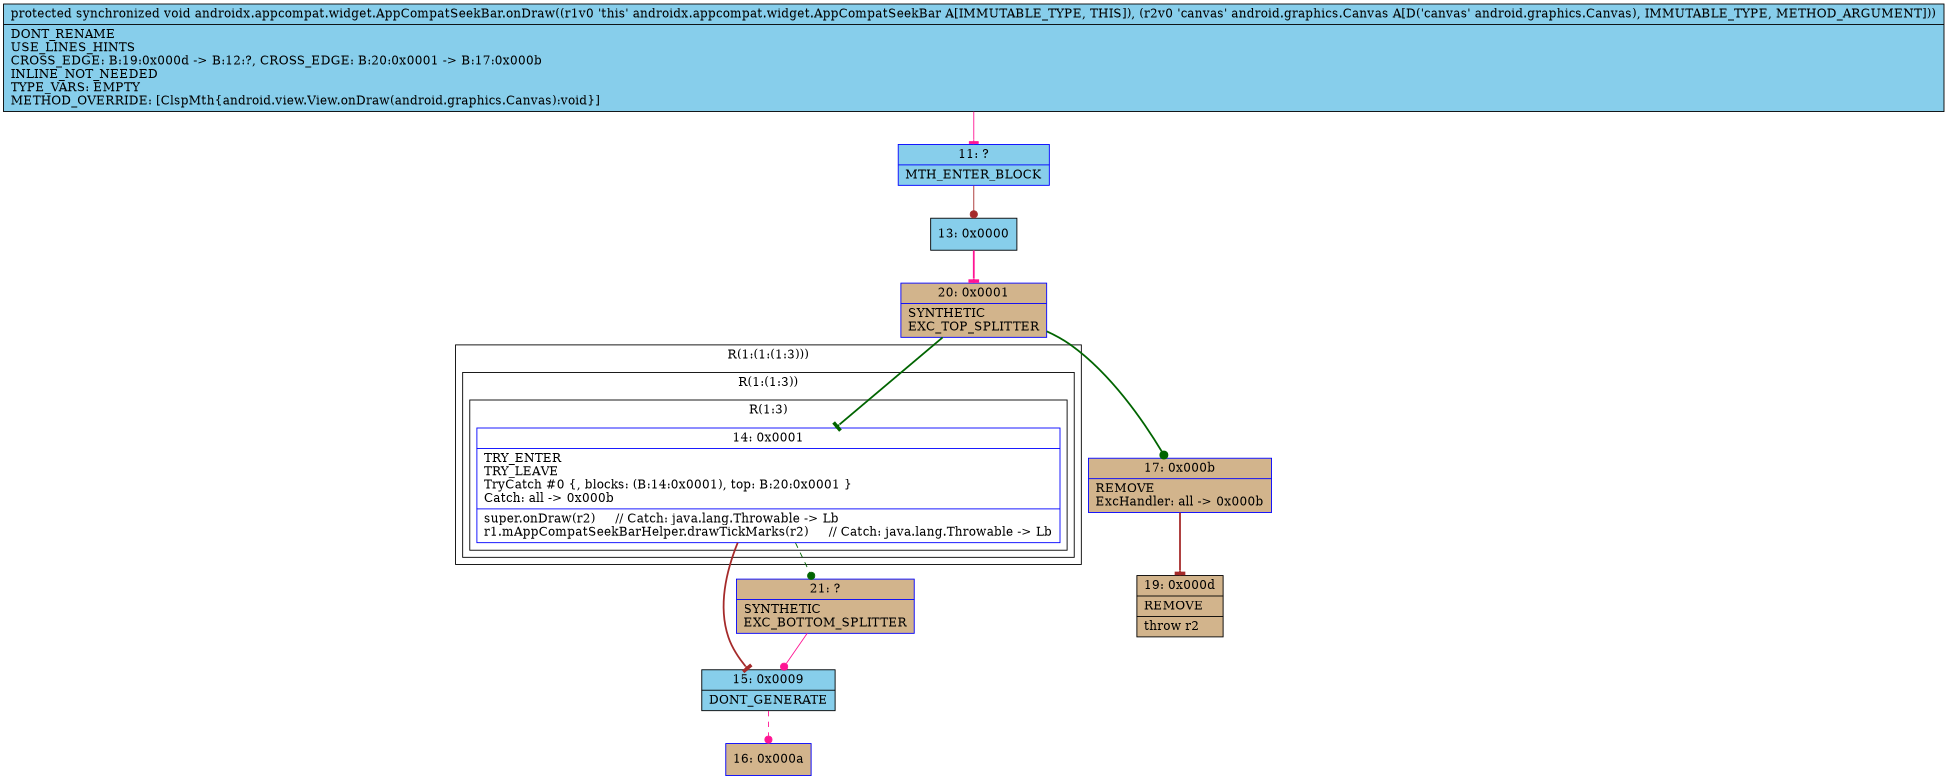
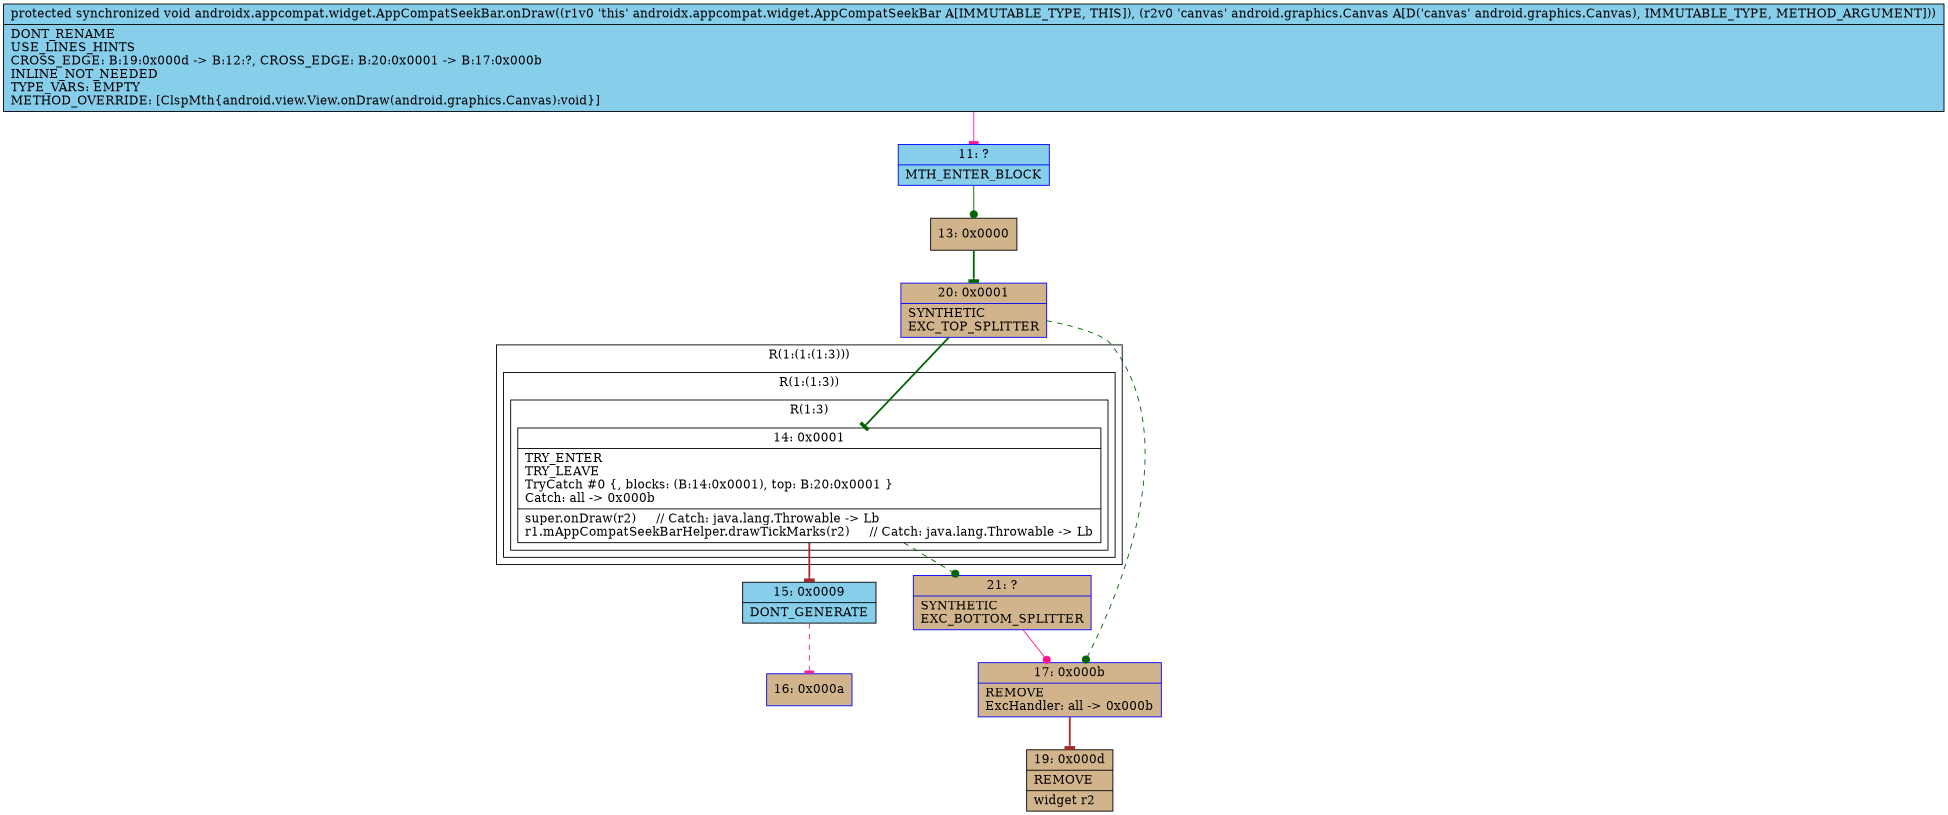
  digraph {
    node [color=black fillcolor=tan shape=record style=filled]
    edge [arrowhead=tee color=darkgreen style=bold]
-   n1 [color=blue fillcolor=white label="{14\:\ 0x0001|TRY_ENTER\lTRY_LEAVE\lTryCatch #0 \{, blocks: (B:14:0x0001), top: B:20:0x0001 \}\lCatch: all \-\> 0x000b\l|super.onDraw(r2)     \/\/ Catch: java.lang.Throwable \-\> Lb\lr1.mAppCompatSeekBarHelper.drawTickMarks(r2)     \/\/ Catch: java.lang.Throwable \-\> Lb\l}"]
+   n1 [fillcolor=white label="{14\:\ 0x0001|TRY_ENTER\lTRY_LEAVE\lTryCatch #0 \{, blocks: (B:14:0x0001), top: B:20:0x0001 \}\lCatch: all \-\> 0x000b\l|super.onDraw(r2)     \/\/ Catch: java.lang.Throwable \-\> Lb\lr1.mAppCompatSeekBarHelper.drawTickMarks(r2)     \/\/ Catch: java.lang.Throwable \-\> Lb\l}"]
    n2 [fillcolor=skyblue label="{15\:\ 0x0009|DONT_GENERATE\l}"]
    n3 [color=blue label="{21\:\ ?|SYNTHETIC\lEXC_BOTTOM_SPLITTER\l}"]
    n4 [color=blue label="{16\:\ 0x000a}"]
    n5 [color=blue label="{17\:\ 0x000b|REMOVE\lExcHandler: all \-\> 0x000b\l}"]
    n6 [color=blue fillcolor=skyblue label="{11\:\ ?|MTH_ENTER_BLOCK\l}"]
-   n7 [fillcolor=skyblue label="{13\:\ 0x0000}"]
+   n7 [label="{13\:\ 0x0000}"]
    n8 [color=blue label="{20\:\ 0x0001|SYNTHETIC\lEXC_TOP_SPLITTER\l}"]
-   n9 [label="{19\:\ 0x000d|REMOVE\l|throw r2\l}"]
+   n9 [label="{19\:\ 0x000d|REMOVE\l|widget r2\l}"]
    n10 [fillcolor=skyblue label="{protected synchronized void androidx.appcompat.widget.AppCompatSeekBar.onDraw((r1v0 'this' androidx.appcompat.widget.AppCompatSeekBar A[IMMUTABLE_TYPE, THIS]), (r2v0 'canvas' android.graphics.Canvas A[D('canvas' android.graphics.Canvas), IMMUTABLE_TYPE, METHOD_ARGUMENT]))  | DONT_RENAME\lUSE_LINES_HINTS\lCROSS_EDGE: B:19:0x000d \-\> B:12:?, CROSS_EDGE: B:20:0x0001 \-\> B:17:0x000b\lINLINE_NOT_NEEDED\lTYPE_VARS: EMPTY\lMETHOD_OVERRIDE: [ClspMth\{android.view.View.onDraw(android.graphics.Canvas):void\}]\l}"]
    subgraph cluster_1 {
      label="R(1:(1:(1:3)))"
      subgraph cluster_2 {
        label="R(1:(1:3))"
        subgraph cluster_3 {
          label="R(1:3)"
          n1
        }
      }
    }
    n1 -> n2 [color=brown]
    n1 -> n3 [arrowhead=dot style=dashed]
-   n2 -> n4 [arrowhead=dot color=deeppink style=dashed]
-   n3 -> n2 [arrowhead=dot color=deeppink style=solid]
+   n2 -> n4 [color=deeppink style=dashed]
+   n3 -> n5 [arrowhead=dot color=deeppink style=solid]
    n5 -> n9 [color=brown]
-   n6 -> n7 [arrowhead=dot color=brown style=solid]
-   n7 -> n8 [color=deeppink]
+   n6 -> n7 [arrowhead=dot style=solid]
+   n7 -> n8
    n8 -> n1
-   n8 -> n5 [arrowhead=dot]
+   n8 -> n5 [arrowhead=dot style=dashed]
    n10 -> n6 [color=deeppink style=solid]
  }
